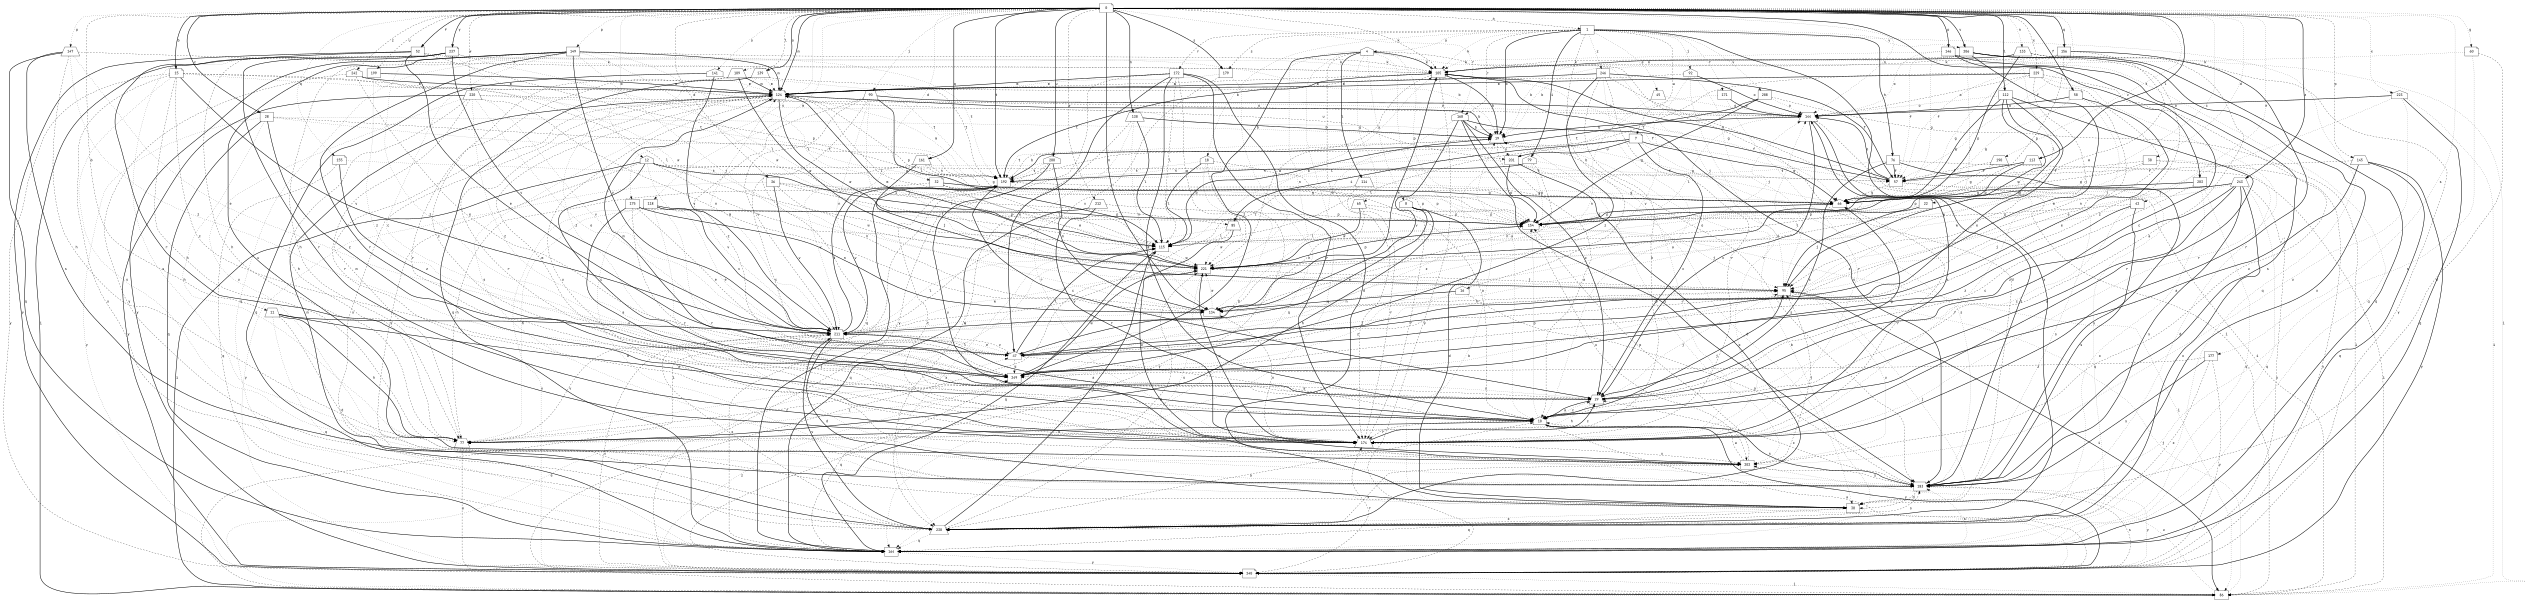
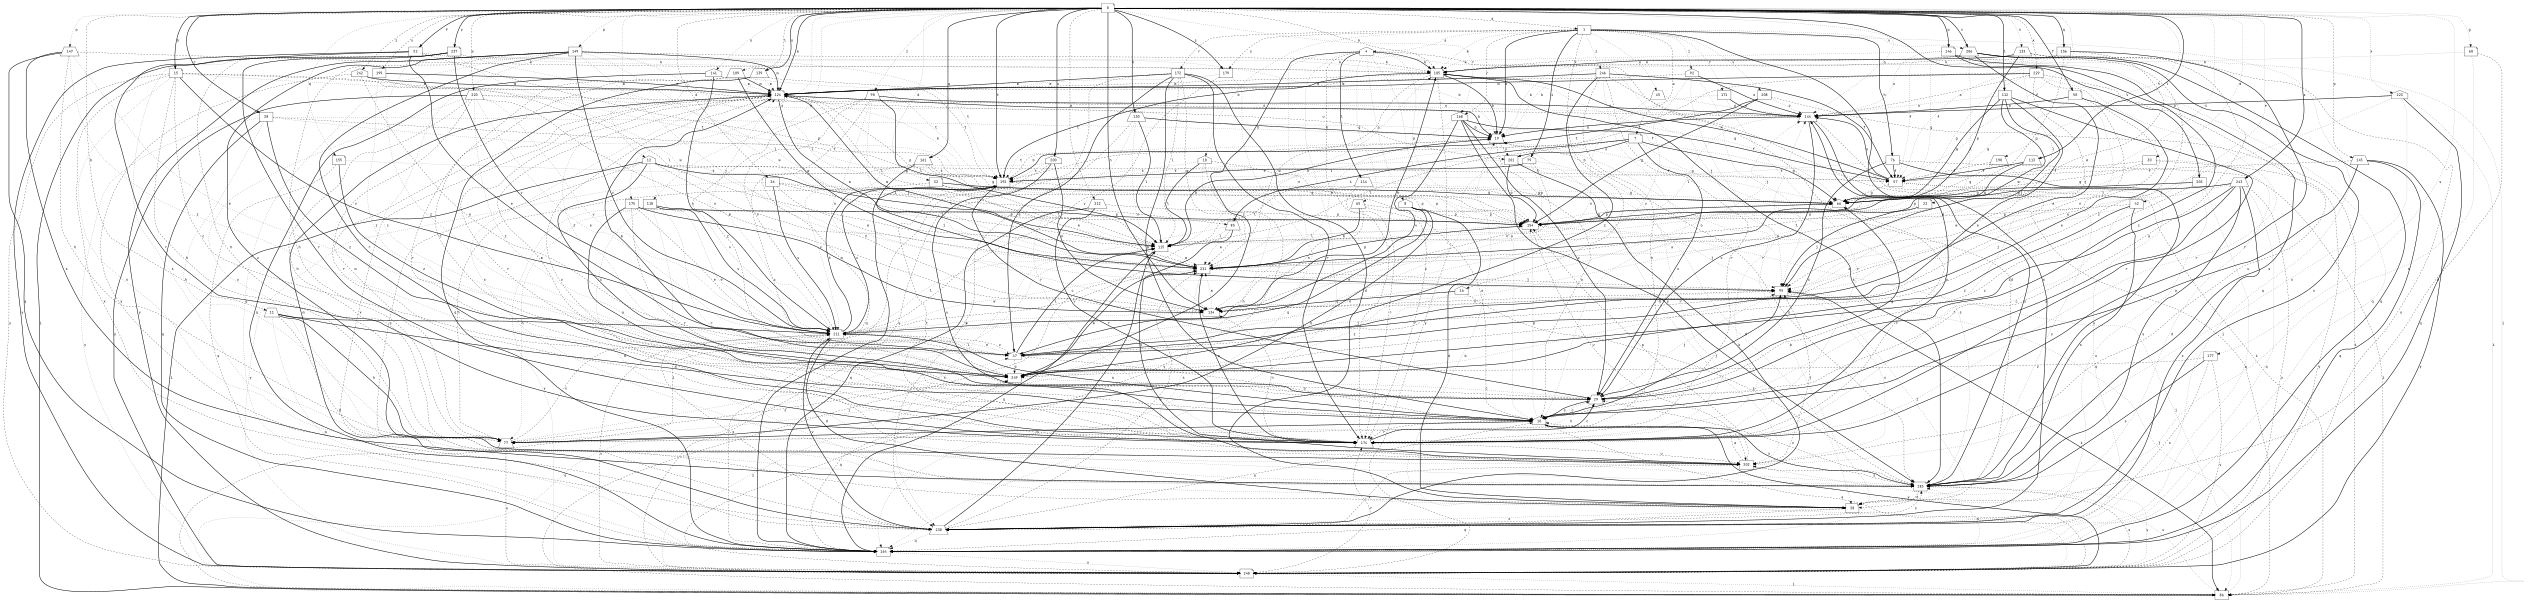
  strict digraph {
    fontname="JetBrains Mono"
    node [fontname="JetBrains Mono" shape=box]
    edge [fontname="JetBrains Mono" style=dotted]
    0 [shape=note]
    1
    11 [shape=trapezium]
    12 [shape=house]
    15 [shape=note]
    22 [shape=note]
    28
    30
    32 [shape=note]
    36
    42 [shape=note]
    50 [shape=note]
    52
    57
    60 [shape=note]
    90 [shape=trapezium]
    105 [shape=note]
    109 [shape=trapezium]
    112
    113 [shape=trapezium]
    118
    124 [shape=note]
    130 [shape=trapezium]
    133 [shape=trapezium]
    134 [shape=house]
    139 [shape=trapezium]
    141 [shape=house]
    144 [shape=trapezium]
    145 [shape=trapezium]
    146 [shape=note]
    147 [shape=trapezium]
    149
    155 [shape=note]
    156
    161 [shape=trapezium]
    168 [shape=house]
    175
    177 [shape=note]
    179
    190 [shape=trapezium]
    192 [shape=note]
    199
    200 [shape=house]
    203
-   206
+   206 [shape=trapezium]
    212 [shape=trapezium]
    220 [shape=trapezium]
    223 [shape=house]
    229 [shape=note]
    237 [shape=note]
    242 [shape=house]
    243 [shape=trapezium]
    4 [shape=house]
    7 [shape=note]
    16 [shape=house]
    18 [shape=house]
    19 [shape=trapezium]
    45 [shape=trapezium]
    76
    79 [shape=house]
    92 [shape=house]
    164 [shape=note]
    171
    172
    208
    230 [shape=trapezium]
    246
    10 [shape=house]
    38 [shape=note]
    77 [shape=trapezium]
    211 [shape=note]
    29 [shape=trapezium]
    85 [shape=trapezium]
    115
    183 [shape=note]
    86
    201
    240 [shape=note]
    95
    154 [shape=house]
    249
    66 [shape=house]
    221
    47 [shape=house]
    174 [shape=trapezium]
    202
    8 [shape=house]
    65 [shape=trapezium]
    114 [shape=trapezium]
    0 -> 1 [label=a style=dashed]
    0 -> 11 [label=b style=dashed]
    0 -> 12 [label=b]
    0 -> 15 [label=b style=bold]
    0 -> 22 [label=c]
    0 -> 28 [label=c style=bold]
    0 -> 30 [label=d]
    0 -> 32 [label=d]
    0 -> 36 [label=d style=dashed]
    0 -> 42 [label=e]
    0 -> 50 [label=f style=bold]
    0 -> 52 [label=f style=bold]
    0 -> 57 [label=f]
    0 -> 60 [label=g]
    0 -> 90 [label=j]
    0 -> 105 [label=k style=dashed]
    0 -> 109 [label=l style=dashed]
    0 -> 112 [label=l style=bold]
    0 -> 113 [label=l style=bold]
    0 -> 118 [label=m]
    0 -> 124 [label=m style=bold]
    0 -> 130 [label=n style=bold]
    0 -> 133 [label=n]
    0 -> 134 [label=n style=bold]
    0 -> 139 [label=o style=bold]
    0 -> 141 [label=o]
    0 -> 144 [label=o]
    0 -> 145 [label=p style=dashed]
    0 -> 146 [label=p style=bold]
    0 -> 147 [label=p]
    0 -> 149 [label=p]
    0 -> 155 [label=q]
    0 -> 156 [label=q style=bold]
    0 -> 161 [label=q style=bold]
    0 -> 168 [label=r]
    0 -> 175 [label=s]
    0 -> 177 [label=s]
    0 -> 179 [label=s style=bold]
    0 -> 190 [label=t]
    0 -> 192 [label=t style=bold]
    0 -> 199 [label=u style=dashed]
    0 -> 200 [label=u style=bold]
    0 -> 203 [label=v style=bold]
    0 -> 206 [label=v style=bold]
    0 -> 212 [label=w style=dashed]
    0 -> 220 [label=w style=dashed]
    0 -> 223 [label=x]
    0 -> 229 [label=x style=dashed]
    0 -> 237 [label=y style=bold]
    0 -> 242 [label=z style=dashed]
    0 -> 243 [label=z style=bold]
    1 -> 105 [label=k]
    1 -> 168 [label=r style=dashed]
    1 -> 179 [label=s style=dashed]
    1 -> 206 [label=v]
    1 -> 4 [label=a]
    1 -> 7 [label=a style=dashed]
    1 -> 16 [label=b style=dashed]
    1 -> 18 [label=b]
    1 -> 19 [label=b style=bold]
    1 -> 45 [label=e]
    1 -> 76 [label=h style=bold]
    1 -> 79 [label=i style=bold]
    1 -> 92 [label=j]
    1 -> 164 [label=q]
    1 -> 171 [label=r]
    1 -> 172 [label=r style=dashed]
    1 -> 208 [label=v]
    1 -> 230 [label=x style=bold]
    1 -> 246 [label=z]
    11 -> 164 [label=q]
    11 -> 10 [label=a style=bold]
    11 -> 38 [label=d style=dashed]
    11 -> 77 [label=h style=bold]
    11 -> 211 [label=v style=bold]
    12 -> 57 [label=f style=dashed]
    12 -> 134 [label=n style=dashed]
    12 -> 211 [label=v]
    12 -> 29 [label=c style=bold]
    12 -> 85 [label=i style=dashed]
    12 -> 115 [label=l style=bold]
    12 -> 183 [label=s style=dashed]
    12 -> 86 [label=i style=bold]
    15 -> 124 [label=m style=dashed]
    15 -> 192 [label=t]
    15 -> 230 [label=x style=dashed]
    15 -> 77 [label=h style=dashed]
    15 -> 211 [label=v style=bold]
    15 -> 29 [label=c style=dashed]
    15 -> 183 [label=s]
    15 -> 201 [label=u style=dashed]
    15 -> 240 [label=y style=dashed]
    22 -> 115 [label=l style=dashed]
    22 -> 95 [label=j style=bold]
    22 -> 154 [label=p]
    28 -> 192 [label=t style=dashed]
    28 -> 19 [label=b]
    28 -> 164 [label=q style=bold]
    28 -> 77 [label=h]
    28 -> 240 [label=y]
    28 -> 154 [label=p]
    28 -> 249 [label=z style=bold]
    30 -> 57 [label=f style=dashed]
    30 -> 38 [label=d]
    30 -> 240 [label=y style=dashed]
    30 -> 66 [label=g style=dashed]
    30 -> 221 [label=w]
    32 -> 77 [label=h style=dashed]
    32 -> 115 [label=l style=dashed]
    32 -> 154 [label=p]
    32 -> 66 [label=g style=bold]
    32 -> 221 [label=w style=dashed]
    36 -> 211 [label=v style=bold]
    36 -> 115 [label=l style=dashed]
    36 -> 240 [label=y]
    36 -> 154 [label=p style=dashed]
    36 -> 66 [label=g]
    36 -> 221 [label=w style=dashed]
    42 -> 29 [label=c]
    42 -> 183 [label=s style=bold]
    42 -> 95 [label=j]
    42 -> 154 [label=p style=dashed]
    42 -> 249 [label=z style=bold]
    50 -> 134 [label=n style=dashed]
    50 -> 144 [label=o style=bold]
    50 -> 95 [label=j]
    50 -> 66 [label=g]
    50 -> 47 [label=e style=bold]
    52 -> 105 [label=k]
    52 -> 192 [label=t]
    52 -> 240 [label=y style=bold]
    52 -> 154 [label=p style=dashed]
    52 -> 249 [label=z]
    52 -> 47 [label=e style=bold]
    52 -> 174 [label=r style=bold]
    57 -> 105 [label=k style=bold]
    57 -> 144 [label=o style=bold]
    57 -> 164 [label=q]
    57 -> 183 [label=s]
    57 -> 66 [label=g style=dashed]
    57 -> 174 [label=r]
    60 -> 105 [label=k]
    60 -> 38 [label=d style=dashed]
    60 -> 183 [label=s]
    90 -> 134 [label=n]
    90 -> 144 [label=o style=bold]
    90 -> 164 [label=q style=dashed]
    90 -> 211 [label=v style=dashed]
    90 -> 115 [label=l style=bold]
    90 -> 95 [label=j]
    90 -> 249 [label=z style=dashed]
    105 -> 124 [label=m style=dashed]
    105 -> 192 [label=t style=bold]
    105 -> 19 [label=b style=bold]
    105 -> 183 [label=s style=bold]
    105 -> 240 [label=y style=dashed]
    105 -> 66 [label=g]
    105 -> 221 [label=w style=dashed]
    109 -> 124 [label=m style=bold]
    109 -> 192 [label=t]
    109 -> 29 [label=c style=dashed]
    109 -> 221 [label=w style=bold]
    109 -> 174 [label=r style=dashed]
    112 -> 144 [label=o]
    112 -> 95 [label=j style=bold]
    112 -> 66 [label=g style=bold]
    112 -> 221 [label=w style=bold]
    112 -> 47 [label=e style=bold]
    112 -> 174 [label=r style=bold]
    113 -> 57 [label=f style=bold]
    113 -> 154 [label=p style=bold]
    118 -> 38 [label=d]
    118 -> 77 [label=h]
    118 -> 211 [label=v style=bold]
    118 -> 183 [label=s]
    118 -> 240 [label=y]
    118 -> 154 [label=p style=bold]
    118 -> 47 [label=e]
    118 -> 174 [label=r]
    124 -> 144 [label=o]
    124 -> 19 [label=b style=bold]
    124 -> 230 [label=x style=dashed]
    124 -> 115 [label=l style=dashed]
    124 -> 154 [label=p style=dashed]
    124 -> 221 [label=w style=bold]
    124 -> 174 [label=r style=dashed]
    124 -> 202 [label=u style=dashed]
    130 -> 134 [label=n]
    130 -> 19 [label=b style=bold]
    130 -> 230 [label=x style=dashed]
    130 -> 115 [label=l style=bold]
    130 -> 174 [label=r]
    133 -> 105 [label=k style=bold]
    133 -> 10 [label=a style=dashed]
    133 -> 115 [label=l]
    133 -> 86 [label=i]
    133 -> 240 [label=y style=dashed]
    133 -> 154 [label=p style=bold]
    134 -> 105 [label=k style=bold]
    134 -> 211 [label=v]
    134 -> 221 [label=w]
    139 -> 124 [label=m]
    139 -> 192 [label=t style=dashed]
    139 -> 164 [label=q style=bold]
    139 -> 183 [label=s]
    139 -> 249 [label=z]
    141 -> 124 [label=m]
    141 -> 164 [label=q style=bold]
    141 -> 211 [label=v style=bold]
    144 -> 19 [label=b style=bold]
    144 -> 29 [label=c style=bold]
    144 -> 115 [label=l]
    144 -> 183 [label=s style=bold]
    144 -> 86 [label=i style=dashed]
    145 -> 57 [label=f style=dashed]
    145 -> 164 [label=q style=bold]
    145 -> 10 [label=a style=bold]
    145 -> 240 [label=y style=bold]
    146 -> 105 [label=k]
    146 -> 144 [label=o]
    146 -> 164 [label=q]
    146 -> 29 [label=c style=bold]
    146 -> 183 [label=s style=bold]
    147 -> 105 [label=k style=dashed]
    147 -> 164 [label=q style=bold]
    147 -> 77 [label=h style=dashed]
    147 -> 183 [label=s style=bold]
    147 -> 249 [label=z]
    147 -> 47 [label=e]
    149 -> 105 [label=k style=dashed]
    149 -> 124 [label=m style=bold]
    149 -> 164 [label=q]
    149 -> 77 [label=h style=dashed]
    149 -> 211 [label=v style=bold]
    149 -> 29 [label=c]
    149 -> 115 [label=l]
    149 -> 240 [label=y style=bold]
    149 -> 95 [label=j]
    149 -> 221 [label=w]
    149 -> 174 [label=r style=bold]
    149 -> 202 [label=u style=bold]
    155 -> 192 [label=t]
    155 -> 164 [label=q style=dashed]
    155 -> 249 [label=z style=bold]
    156 -> 57 [label=f]
    156 -> 105 [label=k style=dashed]
    156 -> 19 [label=b]
    156 -> 154 [label=p style=dashed]
    156 -> 221 [label=w style=dashed]
    156 -> 174 [label=r style=bold]
    161 -> 192 [label=t style=dashed]
    161 -> 29 [label=c style=dashed]
    161 -> 95 [label=j style=bold]
    161 -> 66 [label=g style=dashed]
    168 -> 57 [label=f style=bold]
    168 -> 19 [label=b style=bold]
    168 -> 211 [label=v style=bold]
    168 -> 29 [label=c style=bold]
    168 -> 183 [label=s style=bold]
    168 -> 221 [label=w]
    175 -> 134 [label=n style=bold]
    175 -> 10 [label=a style=bold]
    175 -> 154 [label=p style=dashed]
    175 -> 47 [label=e style=dashed]
    175 -> 174 [label=r style=dashed]
    177 -> 230 [label=x style=dashed]
    177 -> 183 [label=s style=bold]
    177 -> 240 [label=y style=dashed]
    177 -> 249 [label=z style=dashed]
    179 -> 124 [label=m]
    179 -> 164 [label=q]
    179 -> 211 [label=v style=dashed]
    190 -> 57 [label=f style=dashed]
    190 -> 249 [label=z]
    190 -> 66 [label=g style=dashed]
    192 -> 124 [label=m]
    192 -> 19 [label=b style=dashed]
    192 -> 211 [label=v style=bold]
    192 -> 29 [label=c style=bold]
    192 -> 66 [label=g style=dashed]
    199 -> 124 [label=m style=bold]
    199 -> 249 [label=z]
    200 -> 134 [label=n style=bold]
    200 -> 192 [label=t]
    200 -> 211 [label=v]
    200 -> 86 [label=i style=dashed]
    200 -> 202 [label=u style=bold]
    203 -> 164 [label=q]
    203 -> 230 [label=x]
    203 -> 29 [label=c style=dashed]
    203 -> 66 [label=g style=bold]
    206 -> 57 [label=f]
    206 -> 105 [label=k style=dashed]
    206 -> 19 [label=b]
    206 -> 164 [label=q style=bold]
    206 -> 230 [label=x style=bold]
    206 -> 115 [label=l]
    206 -> 249 [label=z style=dashed]
    206 -> 66 [label=g]
    206 -> 47 [label=e style=bold]
    212 -> 164 [label=q style=bold]
    212 -> 154 [label=p style=dashed]
    212 -> 174 [label=r style=bold]
    220 -> 57 [label=f]
    220 -> 134 [label=n style=dashed]
    220 -> 144 [label=o style=dashed]
    220 -> 77 [label=h style=dashed]
    220 -> 211 [label=v]
    220 -> 240 [label=y style=bold]
    220 -> 249 [label=z]
    220 -> 47 [label=e]
    220 -> 174 [label=r style=dashed]
    220 -> 202 [label=u]
    223 -> 144 [label=o style=bold]
    223 -> 164 [label=q style=bold]
    223 -> 86 [label=i]
    223 -> 95 [label=j]
    223 -> 202 [label=u]
    229 -> 124 [label=m style=bold]
    229 -> 144 [label=o style=dashed]
    229 -> 192 [label=t style=dashed]
    229 -> 95 [label=j style=dashed]
    229 -> 66 [label=g]
    229 -> 47 [label=e style=dashed]
    229 -> 174 [label=r]
    229 -> 202 [label=u style=dashed]
    237 -> 105 [label=k]
    237 -> 19 [label=b]
    237 -> 77 [label=h style=dashed]
    237 -> 211 [label=v style=bold]
    237 -> 115 [label=l]
    237 -> 183 [label=s]
    237 -> 86 [label=i style=bold]
    237 -> 221 [label=w]
    237 -> 174 [label=r style=bold]
    242 -> 124 [label=m style=bold]
    242 -> 230 [label=y style=dashed]
    242 -> 115 [label=l style=dashed]
    242 -> 47 [label=e style=dashed]
    243 -> 164 [label=q]
    243 -> 230 [label=x style=bold]
    243 -> 10 [label=a style=bold]
    243 -> 183 [label=s style=bold]
    243 -> 240 [label=y style=dashed]
    243 -> 154 [label=p]
    243 -> 249 [label=z style=bold]
    243 -> 66 [label=g style=bold]
    243 -> 221 [label=w]
    4 -> 105 [label=k style=bold]
    4 -> 134 [label=n]
    4 -> 164 [label=q]
    4 -> 10 [label=a]
    4 -> 38 [label=d style=dashed]
    4 -> 95 [label=j]
    4 -> 154 [label=p]
    4 -> 249 [label=z style=bold]
    4 -> 174 [label=r style=dashed]
    4 -> 8 [label=a]
    4 -> 65 [label=g]
    4 -> 114 [label=l style=bold]
    7 -> 29 [label=c style=bold]
    7 -> 85 [label=i style=bold]
    7 -> 115 [label=l style=dashed]
    7 -> 183 [label=s]
    7 -> 201 [label=u style=bold]
    7 -> 66 [label=g style=bold]
    16 -> 134 [label=n style=bold]
    16 -> 183 [label=s style=dashed]
    16 -> 249 [label=z]
    18 -> 192 [label=t]
    18 -> 10 [label=a style=dashed]
    18 -> 77 [label=h]
    18 -> 115 [label=l style=bold]
    18 -> 240 [label=y style=dashed]
    19 -> 192 [label=t]
    19 -> 10 [label=a style=dashed]
    19 -> 183 [label=s style=dashed]
    19 -> 201 [label=u style=dashed]
    19 -> 66 [label=g]
    45 -> 134 [label=n]
    45 -> 144 [label=o]
    76 -> 57 [label=f style=bold]
    76 -> 192 [label=t]
    76 -> 29 [label=c style=bold]
    76 -> 183 [label=s style=bold]
    76 -> 86 [label=i style=dashed]
    79 -> 134 [label=n style=dashed]
    79 -> 192 [label=t style=bold]
    79 -> 154 [label=p]
    79 -> 174 [label=r]
    92 -> 124 [label=m style=dashed]
    92 -> 144 [label=o style=bold]
    92 -> 211 [label=v]
    92 -> 95 [label=j]
    92 -> 174 [label=r]
    164 -> 192 [label=t style=bold]
    164 -> 19 [label=b]
    164 -> 183 [label=s]
    164 -> 240 [label=y]
    171 -> 144 [label=o style=bold]
    171 -> 115 [label=l]
    171 -> 174 [label=r]
    172 -> 124 [label=m style=bold]
    172 -> 10 [label=a style=bold]
    172 -> 38 [label=d style=bold]
    172 -> 115 [label=l style=dashed]
    172 -> 240 [label=y style=dashed]
    172 -> 221 [label=w style=dashed]
    172 -> 47 [label=e style=bold]
    172 -> 174 [label=r style=bold]
    208 -> 144 [label=o]
    208 -> 192 [label=t style=bold]
    208 -> 86 [label=i style=dashed]
    208 -> 154 [label=p style=bold]
    230 -> 124 [label=m style=bold]
    230 -> 164 [label=q]
    230 -> 10 [label=a style=dashed]
    230 -> 211 [label=v style=bold]
    230 -> 115 [label=l style=bold]
    230 -> 183 [label=s style=dashed]
    230 -> 221 [label=w style=dashed]
    246 -> 57 [label=f style=bold]
    246 -> 124 [label=m style=bold]
    246 -> 10 [label=a]
    246 -> 77 [label=h style=dashed]
    246 -> 86 [label=i style=dashed]
    246 -> 249 [label=z style=bold]
    246 -> 174 [label=r style=dashed]
    10 -> 124 [label=m style=dashed]
    10 -> 77 [label=h style=bold]
    10 -> 29 [label=c]
    10 -> 183 [label=s style=bold]
    10 -> 240 [label=y style=bold]
    10 -> 95 [label=j style=bold]
    10 -> 154 [label=p]
    10 -> 174 [label=r style=dashed]
    38 -> 164 [label=q style=dashed]
    38 -> 230 [label=x]
    38 -> 95 [label=j]
    77 -> 124 [label=m style=dashed]
    77 -> 211 [label=v style=dashed]
    77 -> 115 [label=l]
    77 -> 240 [label=y style=dashed]
    77 -> 249 [label=z style=dashed]
    211 -> 124 [label=m]
    211 -> 144 [label=o]
    211 -> 192 [label=t style=bold]
    211 -> 230 [label=x style=dashed]
    211 -> 10 [label=a style=bold]
    211 -> 38 [label=d style=bold]
    211 -> 115 [label=l]
    211 -> 221 [label=w]
    211 -> 47 [label=e]
    29 -> 10 [label=a style=bold]
    29 -> 77 [label=h]
    29 -> 95 [label=j]
    29 -> 66 [label=g style=bold]
    85 -> 230 [label=x]
    85 -> 115 [label=l]
    85 -> 86 [label=i style=dashed]
    85 -> 221 [label=w]
    85 -> 202 [label=u style=bold]
    115 -> 19 [label=b style=bold]
    115 -> 164 [label=q style=bold]
    115 -> 221 [label=w]
    183 -> 38 [label=d style=dashed]
    183 -> 29 [label=c style=dashed]
    183 -> 240 [label=y]
    86 -> 95 [label=j]
    86 -> 47 [label=e]
    86 -> 202 [label=u]
    201 -> 57 [label=f]
    201 -> 192 [label=t]
    201 -> 230 [label=x style=bold]
    201 -> 38 [label=d]
    201 -> 154 [label=p style=bold]
    201 -> 249 [label=z]
    240 -> 19 [label=b]
    240 -> 10 [label=a style=dashed]
    240 -> 211 [label=v style=dashed]
    240 -> 183 [label=s style=dashed]
    240 -> 86 [label=i]
    240 -> 249 [label=z]
    240 -> 174 [label=r style=dashed]
    95 -> 134 [label=n style=dashed]
    95 -> 86 [label=i style=bold]
    95 -> 202 [label=u]
    154 -> 115 [label=l]
    154 -> 86 [label=i]
    154 -> 95 [label=j]
    154 -> 66 [label=g]
    154 -> 202 [label=u style=dashed]
    249 -> 124 [label=m style=bold]
    249 -> 164 [label=q style=dashed]
    249 -> 29 [label=c]
    249 -> 221 [label=w style=bold]
    66 -> 154 [label=p style=bold]
    66 -> 174 [label=r style=dashed]
    221 -> 105 [label=k]
    221 -> 124 [label=m style=bold]
    221 -> 211 [label=v style=dashed]
    221 -> 183 [label=s]
    221 -> 95 [label=j style=dashed]
    221 -> 154 [label=p style=bold]
    47 -> 144 [label=o]
    47 -> 10 [label=a style=dashed]
    47 -> 211 [label=v style=dashed]
    47 -> 115 [label=l style=bold]
    47 -> 95 [label=j]
    47 -> 249 [label=z style=dashed]
    174 -> 134 [label=n style=dashed]
    174 -> 144 [label=o style=bold]
    174 -> 29 [label=c style=bold]
    174 -> 221 [label=w style=bold]
    174 -> 202 [label=u style=dashed]
    202 -> 192 [label=t style=dashed]
    202 -> 19 [label=b]
    202 -> 230 [label=x style=dashed]
    202 -> 10 [label=a style=dashed]
    202 -> 183 [label=s style=dashed]
    202 -> 95 [label=j style=dashed]
    202 -> 154 [label=p style=dashed]
    8 -> 38 [label=d style=bold]
    8 -> 77 [label=h style=bold]
    8 -> 154 [label=p]
    8 -> 47 [label=e style=bold]
    65 -> 134 [label=n style=dashed]
    65 -> 154 [label=p style=dashed]
    65 -> 221 [label=w style=bold]
    65 -> 174 [label=r style=dashed]
    114 -> 115 [label=l style=dashed]
    114 -> 66 [label=g]
    114 -> 174 [label=r style=dashed]
  }
